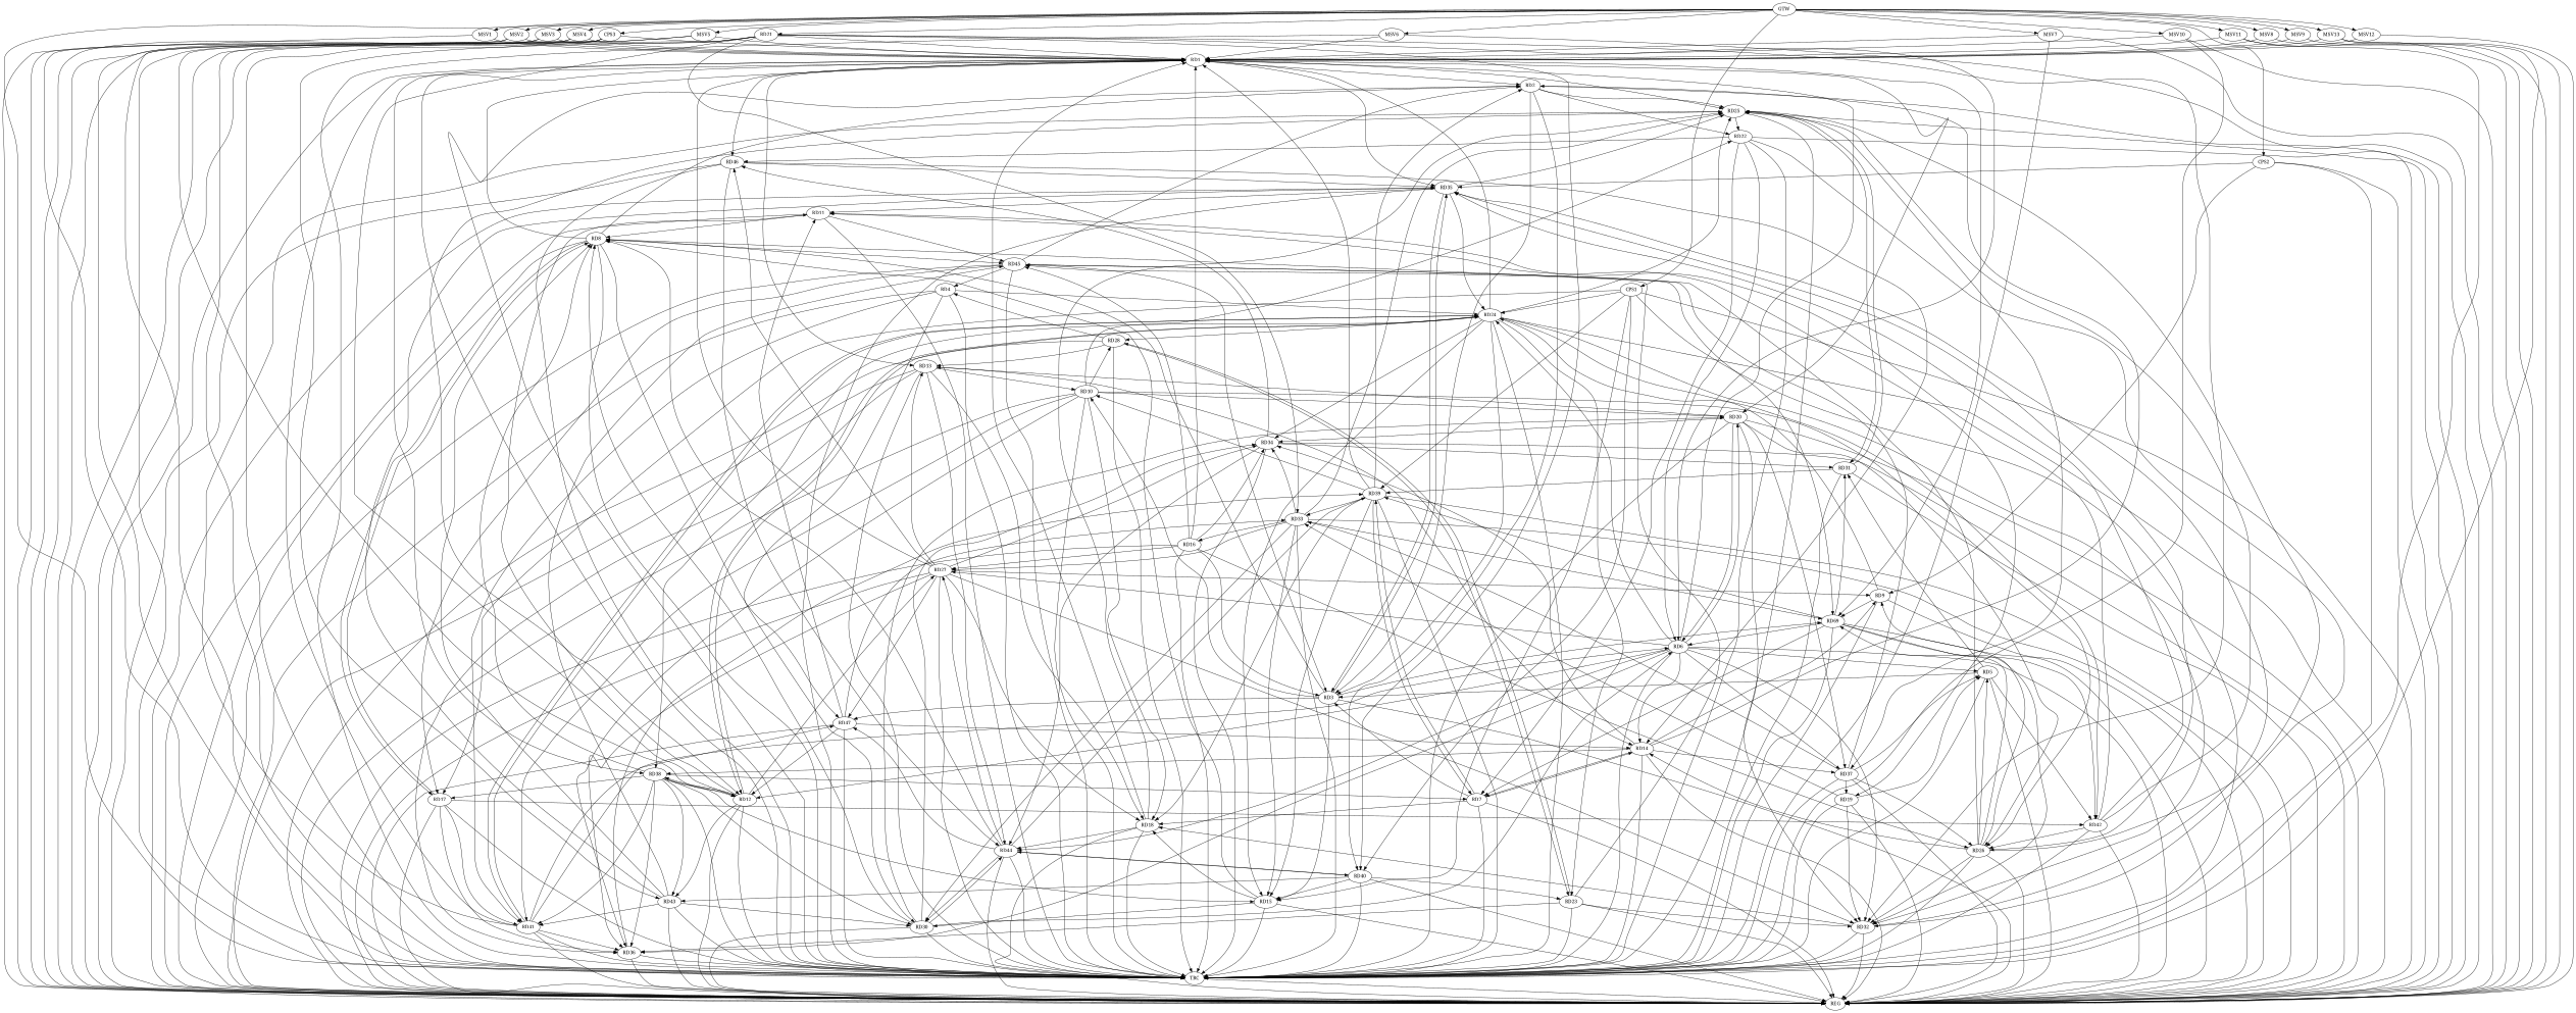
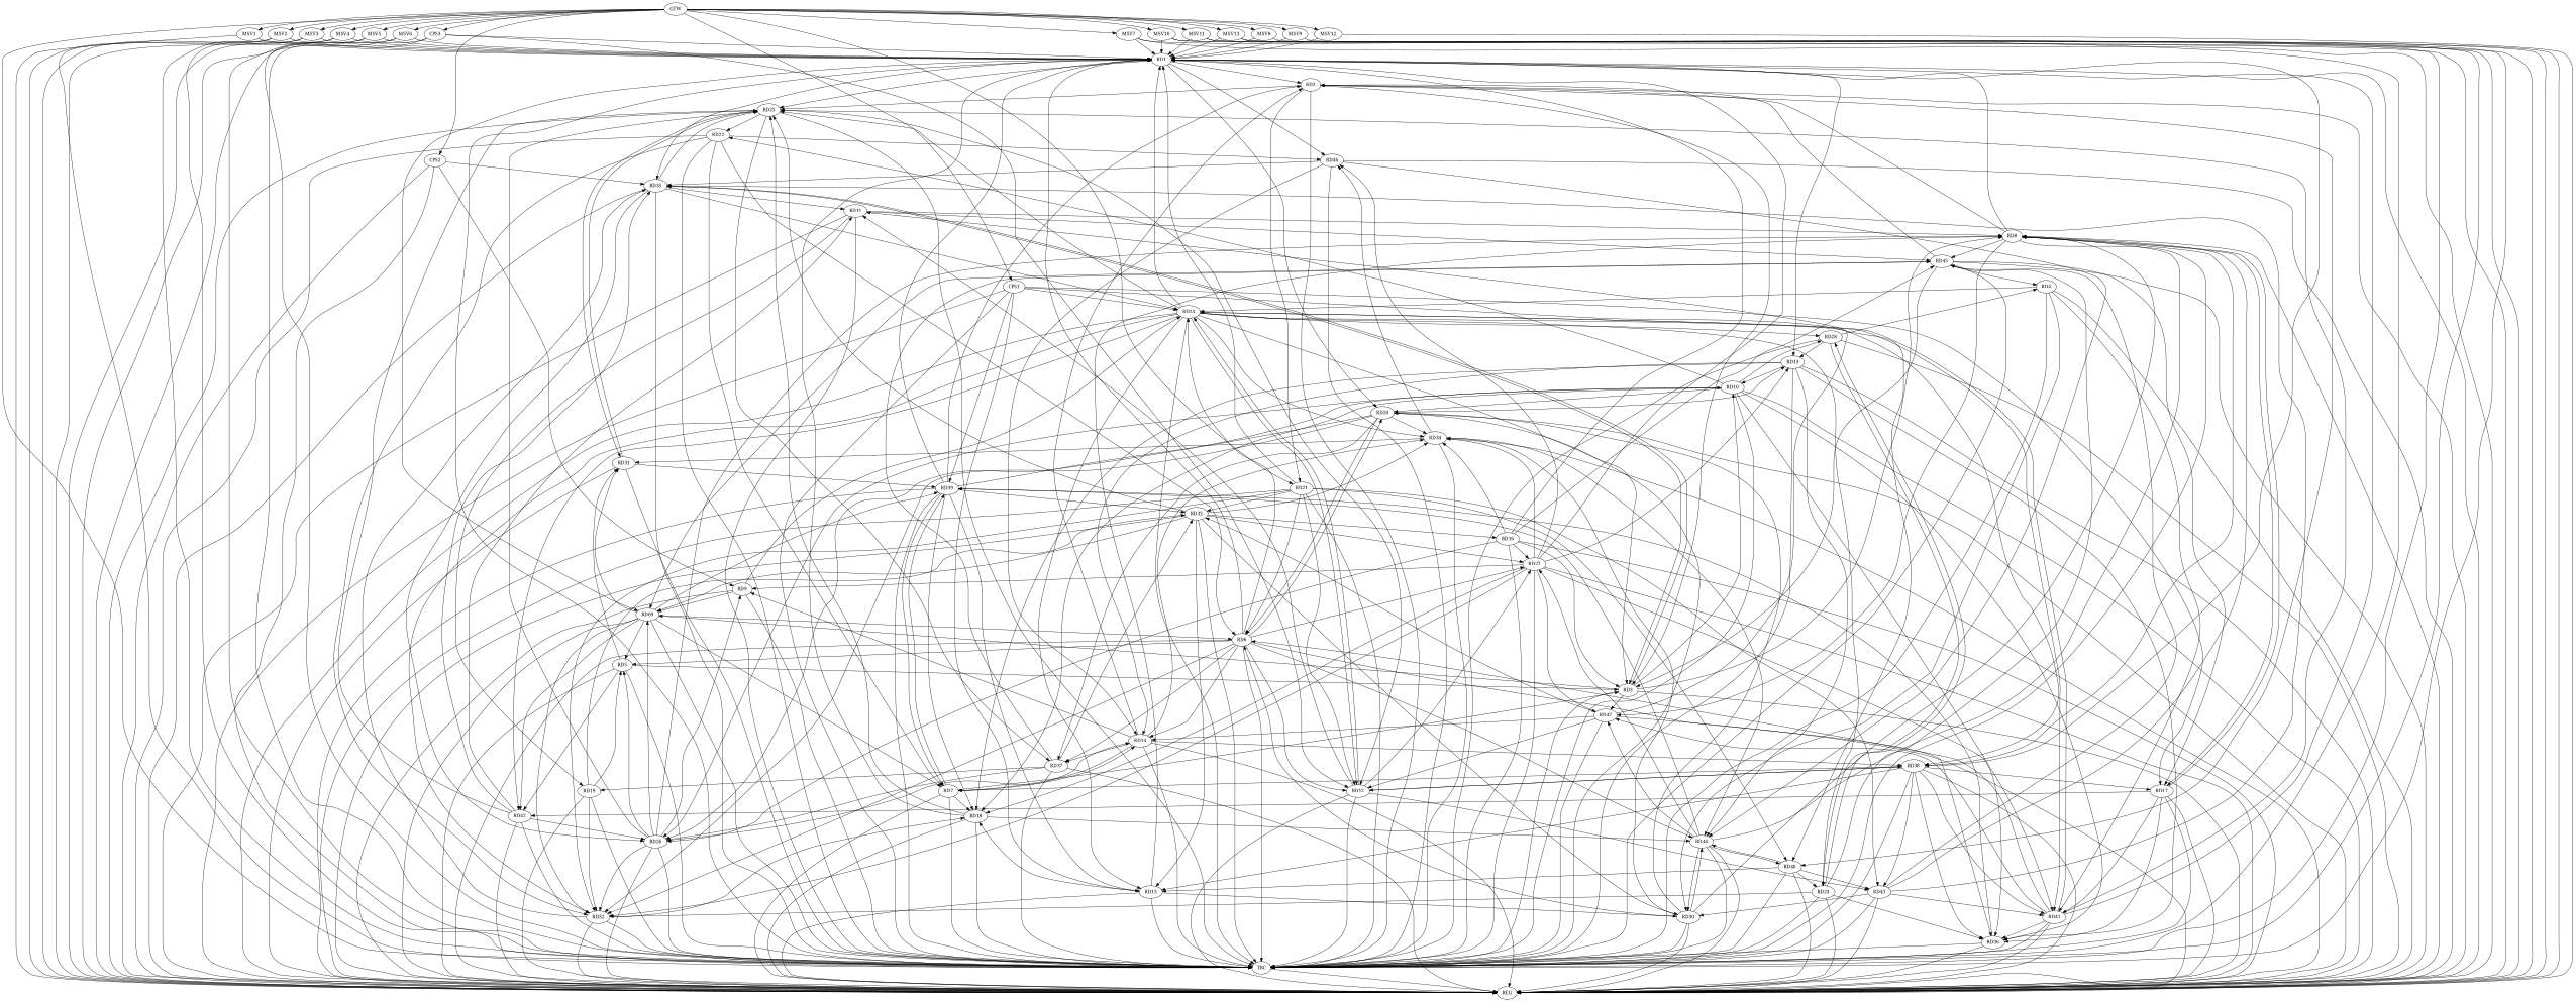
  strict digraph {
    fontname="Noto Serif"
    node [fontname="Noto Serif"]
    edge [fontname="Noto Serif"]
    n1 [label=RD1]
    n2 [label=RD2]
    n3 [label=RD13]
    n4 [label=RD20]
    n5 [label=RD25]
    n6 [label=RD69]
    n7 [label=RD35]
    n8 [label=RD38]
    n9 [label=RD46]
    n10 [label=REG]
    n11 [label=TRC]
    n12 [label=RD3]
    n13 [label=RD22]
    n14 [label=RD40]
    n15 [label=RD10]
    n16 [label=RD14]
    n17 [label=RD36]
    n18 [label=RD44]
    n19 [label=RD18]
    n20 [label=RD6]
    n21 [label=RD32]
    n22 [label=RD37]
    n23 [label=RD26]
    n24 [label=RD34]
    n25 [label=RD31]
    n26 [label=RD12]
    n27 [label=RD42]
    n28 [label=RD7]
    n29 [label=RD39]
    n30 [label=RD24]
    n31 [label=RD11]
    n32 [label=RD8]
    n33 [label=RD41]
    n34 [label=RD17]
    n35 [label=RD43]
    n36 [label=RD15]
    n37 [label=RD47]
    n38 [label=RD23]
    n39 [label=RD45]
    n40 [label=RD28]
    n41 [label=RD33]
    n42 [label=RD4]
    n43 [label=RD30]
    n44 [label=RD5]
    n45 [label=RD27]
    n46 [label=RD9]
    n47 [label=RD19]
    n48 [label=RD16]
    n49 [label=RD21]
    n50 [label=CPS1]
    n51 [label=CPS2]
    n52 [label=CPS3]
    n53 [label=GTW]
    n54 [label=MSV1]
    n55 [label=MSV2]
    n56 [label=MSV3]
    n57 [label=MSV4]
    n58 [label=MSV5]
    n59 [label=MSV6]
    n60 [label=MSV7]
    n61 [label=MSV8]
    n62 [label=MSV9]
    n63 [label=MSV10]
    n64 [label=MSV11]
    n65 [label=MSV12]
    n66 [label=MSV13]
    n1 -> n2
    n1 -> n3
    n1 -> n4
    n1 -> n5
    n1 -> n6
    n1 -> n7
    n1 -> n8
    n1 -> n9
    n1 -> n10
    n1 -> n11
    n2 -> n5
    n2 -> n10
    n2 -> n11
    n2 -> n12
-   n2 -> n13
+   n2 -> n49
    n2 -> n14
    n3 -> n10
    n3 -> n11
    n3 -> n15
    n3 -> n16
    n3 -> n17
    n3 -> n18
    n3 -> n19
    n4 -> n3
    n4 -> n10
    n4 -> n11
    n4 -> n20
    n4 -> n21
    n4 -> n22
    n4 -> n23
    n4 -> n24
    n5 -> n10
    n5 -> n11
    n5 -> n13
    n5 -> n22
    n5 -> n25
    n5 -> n26
    n6 -> n10
    n6 -> n11
    n6 -> n20
    n6 -> n21
    n6 -> n25
    n6 -> n27
    n6 -> n28
    n6 -> n29
    n7 -> n5
    n7 -> n10
    n7 -> n11
    n7 -> n12
    n7 -> n23
    n7 -> n30
    n7 -> n31
-   n8 -> n43
+   n8 -> n10
    n8 -> n11
    n8 -> n17
    n8 -> n26
    n8 -> n28
    n8 -> n32
    n8 -> n33
    n8 -> n34
    n8 -> n35
    n8 -> n36
    n9 -> n7
    n9 -> n10
    n9 -> n11
    n9 -> n16
    n9 -> n18
    n11 -> n10
    n12 -> n6
    n12 -> n7
    n12 -> n10
-   n12 -> n36
+   n12 -> n11
    n12 -> n15
    n12 -> n32
    n12 -> n37
    n13 -> n9
    n13 -> n10
    n13 -> n11
    n13 -> n20
    n13 -> n21
    n13 -> n28
    n14 -> n10
    n14 -> n11
    n14 -> n18
    n14 -> n35
    n14 -> n36
    n14 -> n38
    n15 -> n4
    n15 -> n10
    n15 -> n11
    n15 -> n13
    n15 -> n17
    n15 -> n19
    n15 -> n23
    n15 -> n33
    n15 -> n40
    n16 -> n2
    n16 -> n8
    n16 -> n10
    n16 -> n11
    n16 -> n22
    n16 -> n24
    n16 -> n28
    n16 -> n46
    n17 -> n10
    n17 -> n11
    n17 -> n29
    n18 -> n10
    n18 -> n11
    n18 -> n14
    n18 -> n29
    n18 -> n32
    n18 -> n37
    n18 -> n43
    n18 -> n45
    n19 -> n1
    n19 -> n5
    n19 -> n10
    n19 -> n11
    n19 -> n18
    n20 -> n1
    n20 -> n4
    n20 -> n10
    n20 -> n11
    n20 -> n16
    n20 -> n17
    n20 -> n18
    n20 -> n21
    n20 -> n22
    n20 -> n26
    n20 -> n30
    n20 -> n44
    n20 -> n45
    n21 -> n7
    n21 -> n10
    n21 -> n11
    n21 -> n19
    n22 -> n10
    n22 -> n11
    n22 -> n23
    n22 -> n39
    n22 -> n41
-   n22 -> n44
+   n6 -> n44
    n22 -> n47
    n23 -> n5
    n23 -> n6
    n23 -> n10
    n23 -> n11
    n23 -> n16
    n23 -> n21
    n23 -> n32
    n23 -> n44
    n23 -> n46
    n24 -> n9
    n24 -> n10
    n24 -> n11
    n24 -> n18
    n24 -> n25
    n25 -> n5
    n25 -> n10
    n25 -> n11
    n25 -> n29
    n26 -> n8
    n26 -> n10
    n26 -> n11
    n26 -> n30
    n26 -> n31
    n26 -> n35
    n26 -> n45
    n27 -> n5
    n27 -> n7
    n27 -> n10
    n27 -> n11
    n27 -> n23
    n27 -> n31
    n28 -> n10
    n28 -> n11
    n28 -> n12
    n28 -> n16
    n28 -> n19
    n28 -> n29
    n29 -> n1
    n29 -> n2
    n29 -> n10
    n29 -> n11
    n29 -> n15
    n29 -> n19
    n29 -> n28
    n29 -> n36
    n29 -> n41
    n30 -> n1
    n30 -> n5
    n30 -> n8
    n30 -> n10
    n30 -> n11
    n30 -> n12
    n30 -> n21
    n30 -> n24
    n30 -> n26
    n30 -> n27
    n30 -> n33
    n30 -> n36
    n30 -> n38
    n30 -> n40
    n31 -> n10
    n31 -> n11
    n31 -> n32
    n31 -> n39
    n31 -> n47
    n32 -> n1
    n32 -> n2
    n32 -> n10
    n32 -> n11
    n32 -> n34
    n32 -> n37
    n32 -> n39
    n33 -> n1
    n33 -> n5
    n33 -> n10
    n33 -> n11
    n33 -> n17
    n33 -> n20
    n33 -> n30
    n33 -> n37
    n34 -> n10
    n34 -> n11
    n34 -> n17
    n34 -> n27
    n34 -> n32
    n34 -> n33
    n35 -> n7
    n35 -> n10
    n35 -> n11
    n35 -> n32
    n35 -> n33
    n35 -> n39
    n35 -> n43
    n36 -> n10
    n36 -> n11
    n36 -> n19
    n36 -> n32
    n36 -> n43
    n37 -> n10
    n37 -> n11
    n37 -> n16
    n37 -> n26
    n37 -> n31
    n37 -> n41
    n38 -> n10
    n38 -> n11
    n38 -> n17
    n38 -> n21
    n38 -> n39
    n38 -> n40
    n39 -> n2
    n39 -> n6
    n39 -> n10
    n39 -> n11
    n39 -> n12
    n39 -> n34
    n39 -> n42
    n40 -> n3
    n40 -> n10
    n40 -> n11
    n40 -> n38
    n40 -> n42
    n41 -> n5
    n41 -> n6
    n41 -> n10
    n41 -> n11
    n41 -> n24
    n41 -> n36
    n41 -> n43
    n41 -> n45
    n41 -> n48
    n42 -> n10
    n42 -> n11
    n42 -> n30
    n42 -> n33
    n42 -> n43
    n43 -> n4
    n43 -> n10
    n43 -> n11
    n43 -> n18
    n43 -> n20
    n43 -> n24
    n43 -> n32
    n44 -> n10
    n44 -> n11
    n44 -> n12
    n44 -> n25
    n44 -> n27
    n45 -> n1
    n45 -> n3
    n45 -> n9
    n45 -> n10
    n45 -> n11
    n45 -> n17
    n45 -> n19
    n45 -> n21
    n45 -> n24
    n45 -> n37
    n45 -> n46
    n46 -> n6
    n46 -> n10
    n46 -> n11
    n46 -> n30
    n47 -> n10
    n47 -> n11
    n47 -> n21
    n47 -> n41
    n47 -> n44
    n48 -> n1
    n48 -> n10
    n48 -> n11
    n48 -> n12
    n48 -> n23
    n48 -> n24
    n48 -> n39
    n48 -> n45
    n49 -> n1
    n49 -> n10
    n49 -> n11
    n49 -> n14
    n49 -> n20
    n49 -> n21
    n49 -> n26
    n49 -> n35
    n49 -> n41
    n50 -> n10
    n50 -> n11
    n50 -> n14
    n50 -> n29
    n50 -> n30
    n50 -> n34
    n50 -> n36
    n51 -> n7
    n51 -> n10
    n51 -> n11
    n51 -> n46
    n52 -> n1
    n52 -> n10
    n52 -> n11
    n52 -> n26
    n53 -> n11
    n53 -> n49
    n53 -> n50
    n53 -> n51
    n53 -> n52
    n53 -> n54
    n53 -> n55
    n53 -> n56
    n53 -> n57
    n53 -> n58
    n53 -> n59
    n53 -> n60
    n53 -> n61
    n53 -> n62
    n53 -> n63
    n53 -> n64
    n53 -> n65
    n53 -> n66
    n54 -> n1
    n54 -> n10
    n55 -> n1
    n55 -> n10
    n55 -> n11
    n56 -> n1
    n56 -> n10
    n56 -> n11
    n57 -> n1
    n57 -> n10
    n57 -> n11
    n58 -> n1
    n58 -> n10
    n58 -> n11
    n59 -> n1
    n59 -> n10
    n59 -> n11
    n60 -> n1
    n60 -> n10
    n60 -> n11
    n61 -> n1
    n61 -> n10
    n62 -> n1
    n62 -> n10
    n63 -> n1
    n63 -> n10
    n63 -> n11
    n64 -> n1
    n64 -> n10
    n64 -> n11
    n65 -> n1
    n65 -> n10
    n66 -> n1
    n66 -> n10
    n66 -> n11
  }
